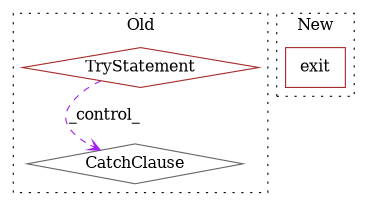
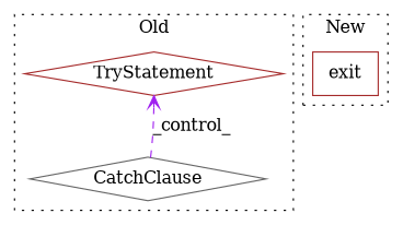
  digraph {
    node [shape=diamond color=brown]
    n1 [a=54 l=4 label=TryStatement s=1125]
    n2 [a=12 l="11,2" label=CatchClause s="1447,1481" color=gray40]
    n3 [a=32 l="5,1" label=exit s="6048,6055" shape=box]
    subgraph cluster_1 {
      label=Old
      style=dotted
      n1
      n2
    }
    subgraph cluster_2 {
      label=New
      style=dotted
      n3
    }
-   n1 -> n2 [label=_control_ color=purple style=dashed arrowhead=vee]
+   n2 -> n1 [label=_control_ color=purple style=dashed arrowhead=vee]
  }
